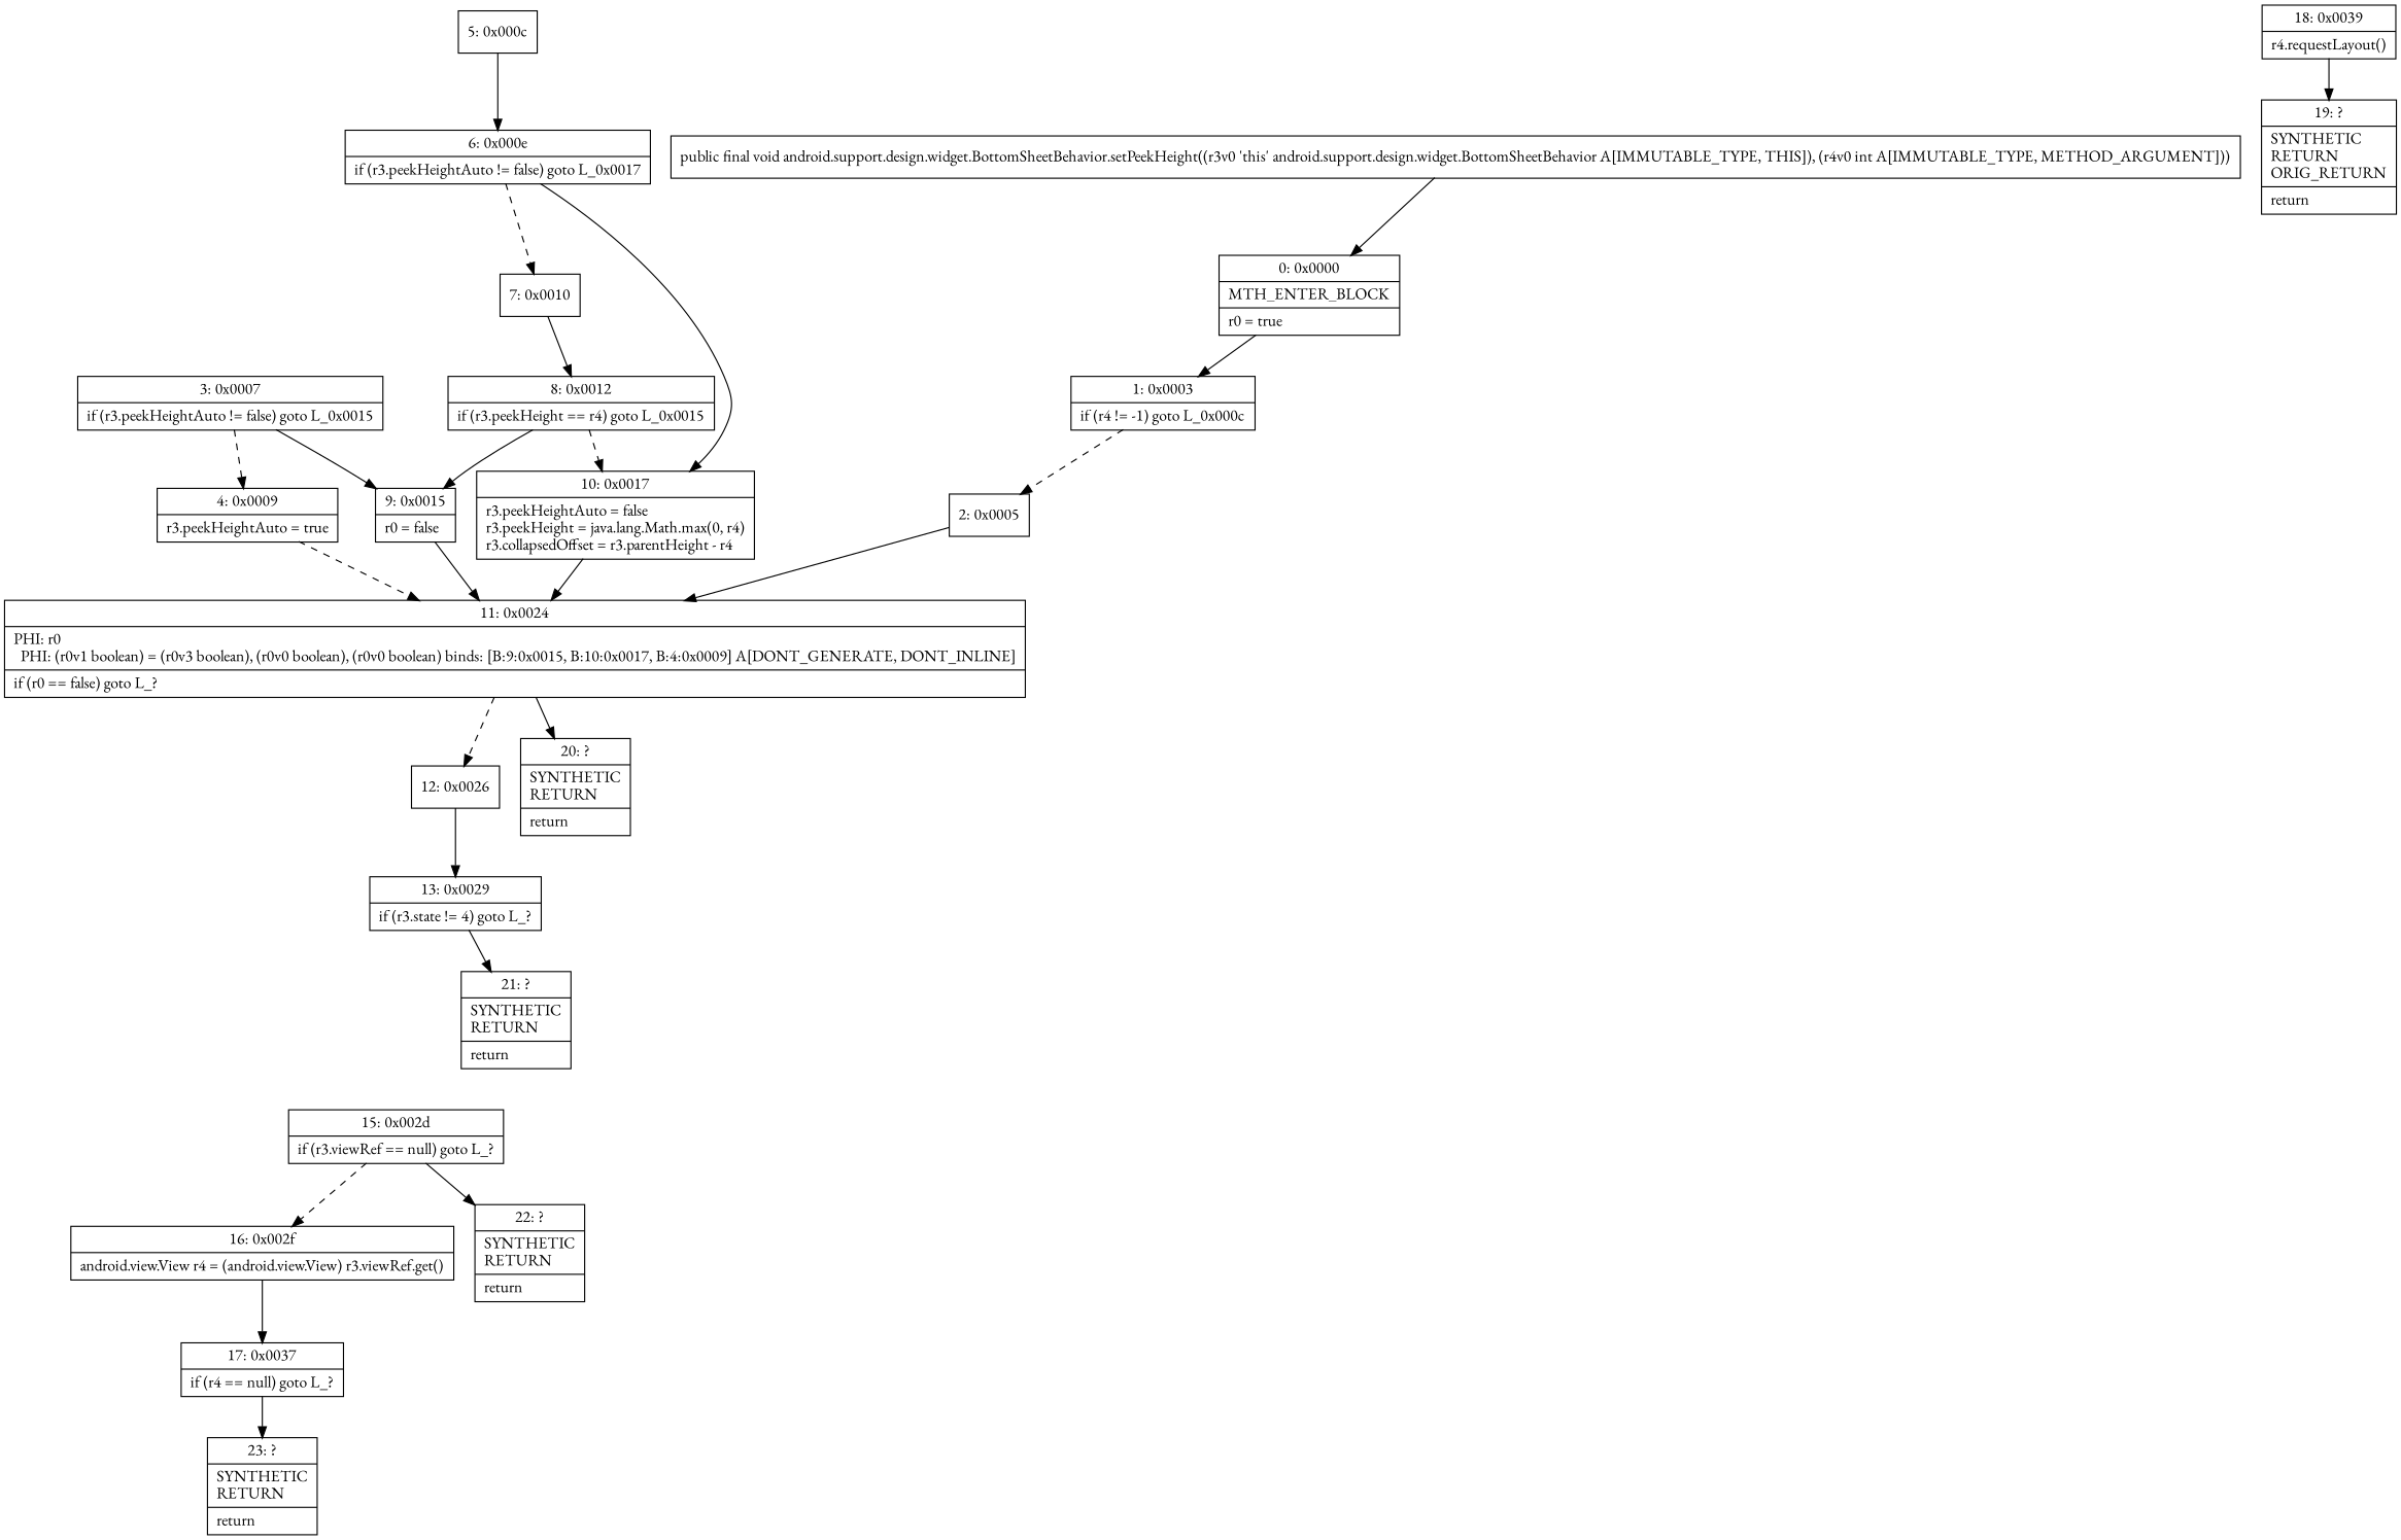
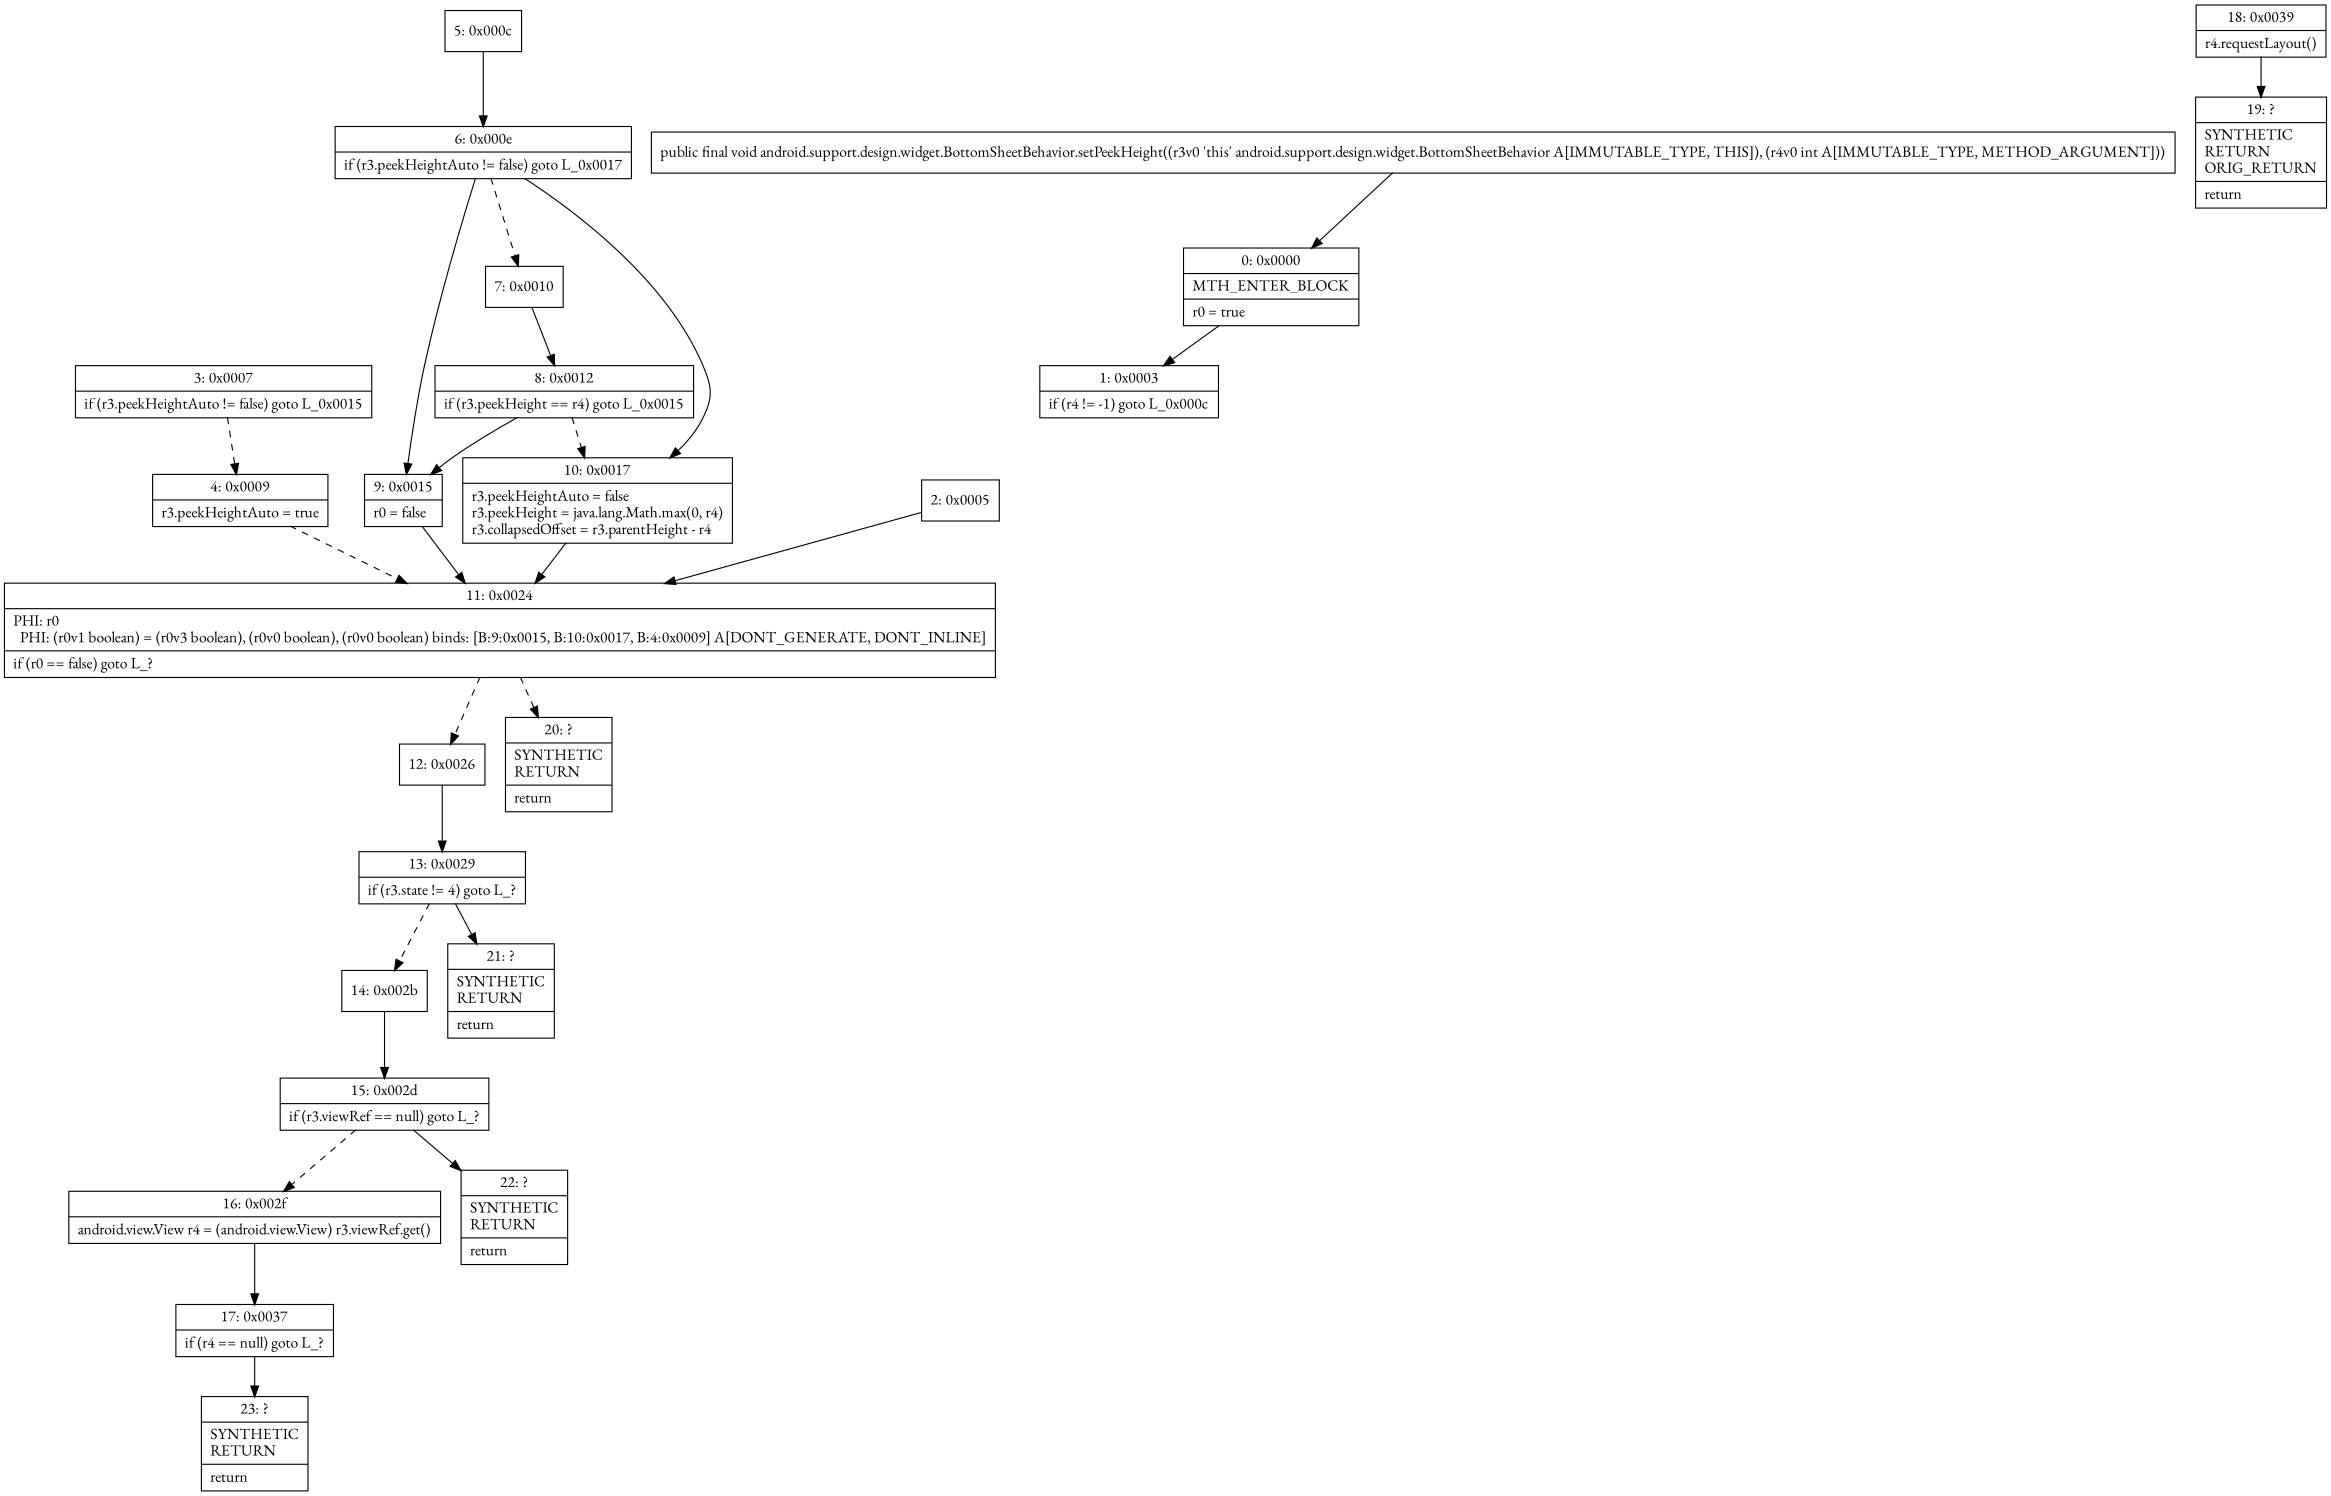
  digraph {
    fontname="EB Garamond"
    node [fontname="EB Garamond" shape=record]
    edge [fontname="EB Garamond"]
    n1 [label="{0\:\ 0x0000|MTH_ENTER_BLOCK\l|r0 = true\l}"]
    n2 [label="{1\:\ 0x0003|if (r4 != \-1) goto L_0x000c\l}"]
    n3 [label="{2\:\ 0x0005}"]
    n4 [label="{11\:\ 0x0024|PHI: r0 \l  PHI: (r0v1 boolean) = (r0v3 boolean), (r0v0 boolean), (r0v0 boolean) binds: [B:9:0x0015, B:10:0x0017, B:4:0x0009] A[DONT_GENERATE, DONT_INLINE]\l|if (r0 == false) goto L_?\l}"]
    n5 [label="{5\:\ 0x000c}"]
    n6 [label="{6\:\ 0x000e|if (r3.peekHeightAuto != false) goto L_0x0017\l}"]
    n7 [label="{3\:\ 0x0007|if (r3.peekHeightAuto != false) goto L_0x0015\l}"]
    n8 [label="{4\:\ 0x0009|r3.peekHeightAuto = true\l}"]
    n9 [label="{9\:\ 0x0015|r0 = false\l}"]
    n10 [label="{12\:\ 0x0026}"]
    n11 [label="{20\:\ ?|SYNTHETIC\lRETURN\l|return\l}"]
    n12 [label="{7\:\ 0x0010}"]
    n13 [label="{10\:\ 0x0017|r3.peekHeightAuto = false\lr3.peekHeight = java.lang.Math.max(0, r4)\lr3.collapsedOffset = r3.parentHeight \- r4\l}"]
    n14 [label="{8\:\ 0x0012|if (r3.peekHeight == r4) goto L_0x0015\l}"]
    n15 [label="{13\:\ 0x0029|if (r3.state != 4) goto L_?\l}"]
+   n16 [label="{14\:\ 0x002b}"]
    n17 [label="{21\:\ ?|SYNTHETIC\lRETURN\l|return\l}"]
    n18 [label="{15\:\ 0x002d|if (r3.viewRef == null) goto L_?\l}"]
    n19 [label="{16\:\ 0x002f|android.view.View r4 = (android.view.View) r3.viewRef.get()\l}"]
    n20 [label="{22\:\ ?|SYNTHETIC\lRETURN\l|return\l}"]
    n21 [label="{17\:\ 0x0037|if (r4 == null) goto L_?\l}"]
    n22 [label="{23\:\ ?|SYNTHETIC\lRETURN\l|return\l}"]
    n23 [label="{18\:\ 0x0039|r4.requestLayout()\l}"]
    n24 [label="{19\:\ ?|SYNTHETIC\lRETURN\lORIG_RETURN\l|return\l}"]
    n25 [label="{public final void android.support.design.widget.BottomSheetBehavior.setPeekHeight((r3v0 'this' android.support.design.widget.BottomSheetBehavior A[IMMUTABLE_TYPE, THIS]), (r4v0 int A[IMMUTABLE_TYPE, METHOD_ARGUMENT])) }"]
    n1 -> n2
-   n2 -> n3 [style=dashed]
    n3 -> n4
    n4 -> n10 [style=dashed]
-   n4 -> n11
+   n4 -> n11 [style=dashed]
    n5 -> n6
    n6 -> n12 [style=dashed]
    n6 -> n13
    n7 -> n8 [style=dashed]
-   n7 -> n9
+   n6 -> n9
    n8 -> n4 [style=dashed]
    n9 -> n4
    n10 -> n15
    n12 -> n14
    n13 -> n4
    n14 -> n9
    n14 -> n13 [style=dashed]
+   n15 -> n16 [style=dashed]
    n15 -> n17
+   n16 -> n18
    n18 -> n19 [style=dashed]
    n18 -> n20
    n19 -> n21
    n21 -> n22
    n23 -> n24
    n25 -> n1
  }
